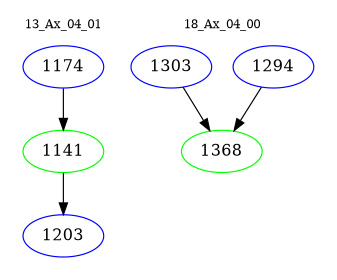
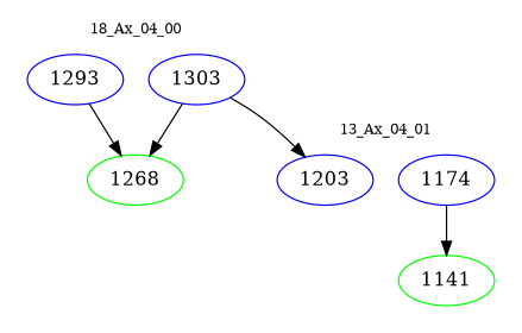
  digraph {
    node [color=blue]
    edge [color=black]
    n1 [label=1174]
    n2 [color=green label=1141]
    n3 [label=1203]
-   n4 [label=1294]
-   n5 [color=green label=1368]
+   n4 [label=1293]
+   n5 [color=green label=1268]
    n6 [label=1303]
    subgraph cluster_1 {
      color=white
      fontsize=10
      label="13_Ax_04_01"
      n1
      n2
      n3
    }
    subgraph cluster_2 {
      color=white
      fontsize=10
      label="18_Ax_04_00"
      n4
      n5
      n6
    }
    n1 -> n2
-   n2 -> n3
+   n6 -> n3
    n4 -> n5
    n6 -> n5
  }
